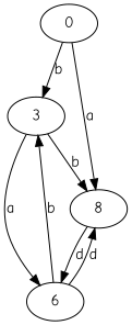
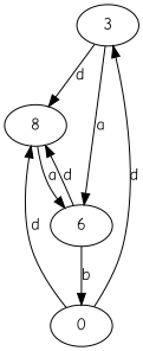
  strict digraph {
    fontname="Comic Neue"
    node [fontname="Comic Neue"]
    edge [fontname="Comic Neue"]
    3
    8
    n3 [label=6]
    0
-   3 -> 8 [label=b]
+   3 -> 8 [label=d]
    3 -> n3 [label=a]
-   8 -> n3 [label=d]
-   n3 -> 3 [label=b]
+   8 -> n3 [label=a]
+   n3 -> 0 [label=b]
    n3 -> 8 [label=d]
-   0 -> 3 [label=b]
-   0 -> 8 [label=a]
+   0 -> 3 [label=d]
+   0 -> 8 [label=d]
  }
